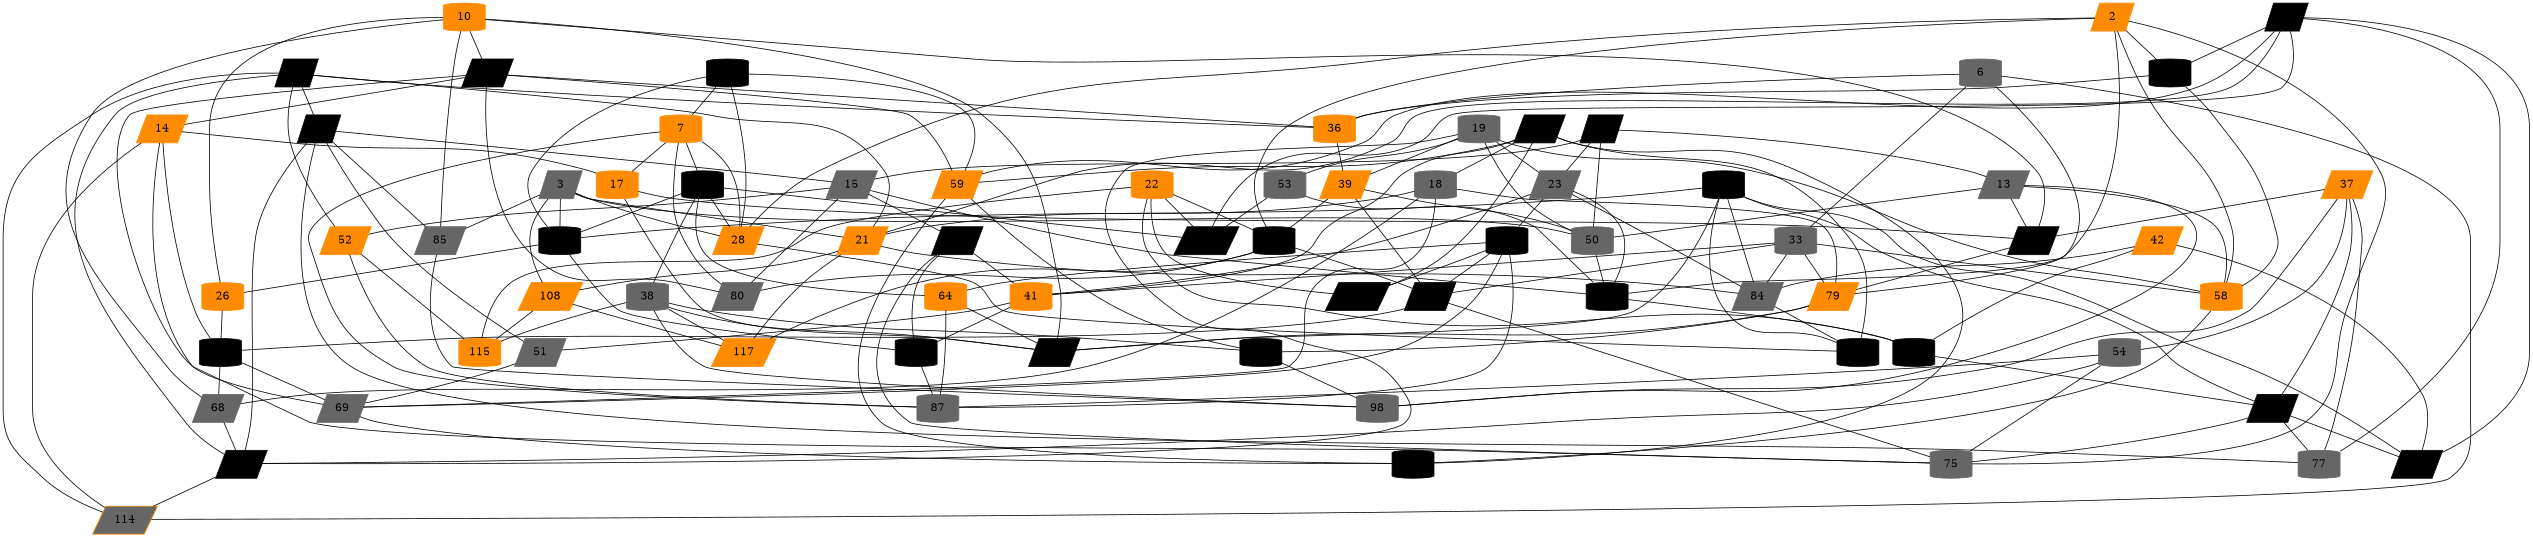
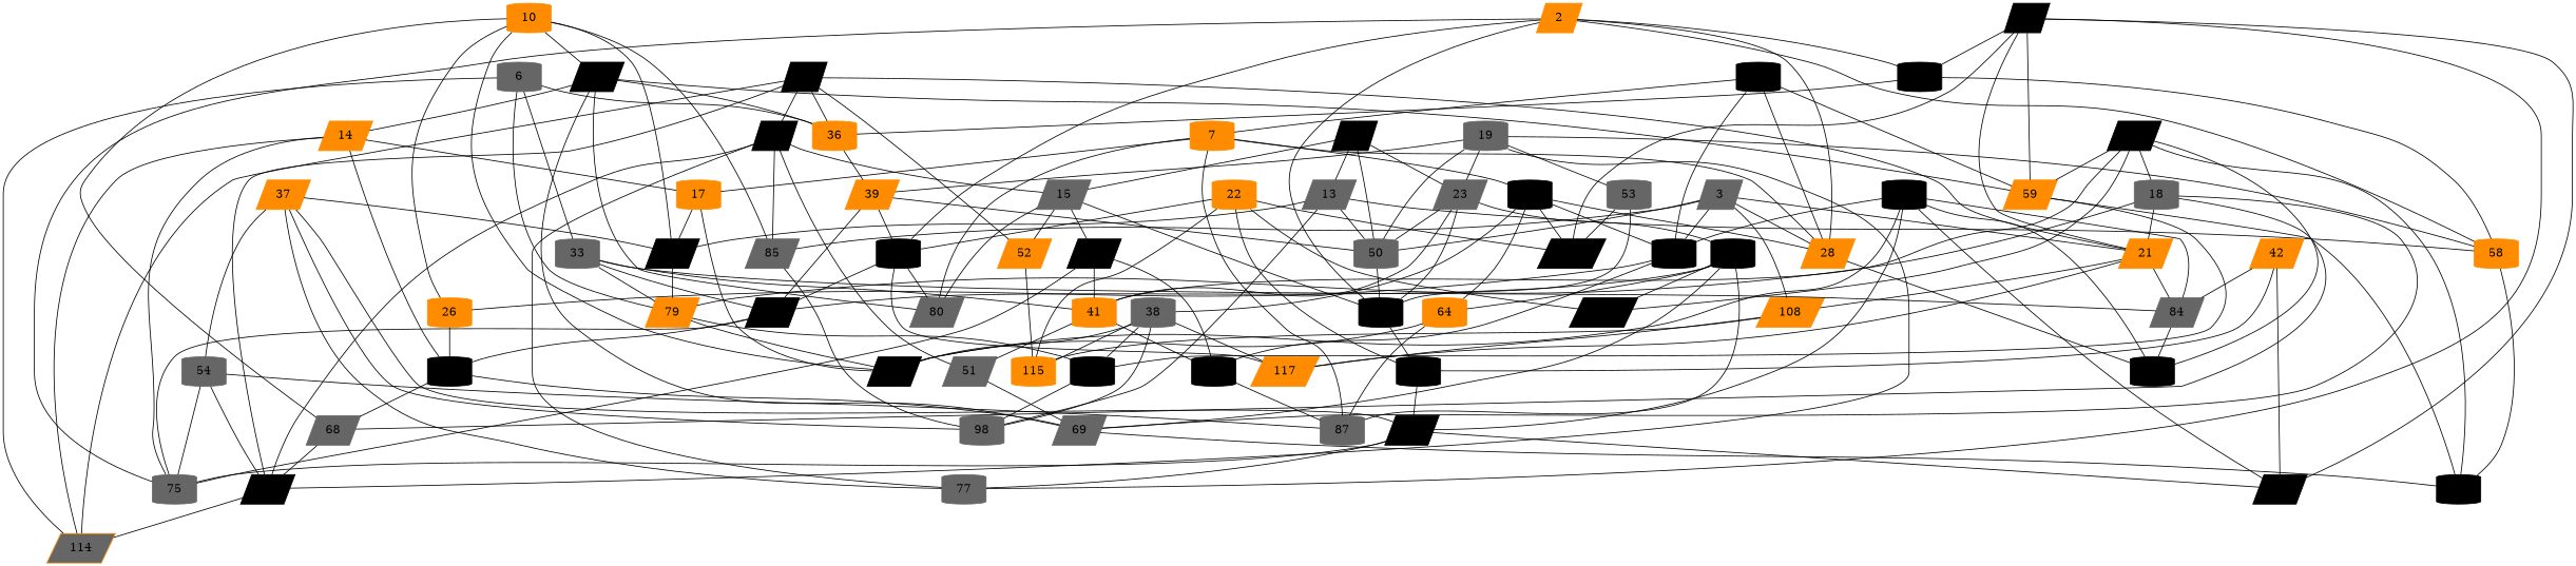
  graph {
    node [color=black shape=parallelogram style=filled]
    1 [super="+105"]
    9 [super="+92"]
    21 [color=darkorange super="+110"]
    36 [color=darkorange shape=cylinder super="+61"]
    52 [color=darkorange]
    86 [super="+97"]
    114 [color=darkorange fillcolor=gray40]
    85 [color=gray40]
    77 [color=gray40 shape=cylinder]
    15 [color=gray40 super="+32"]
    51 [color=gray40]
    108 [color=darkorange]
    84 [color=gray40 super="+100"]
    117 [color=darkorange]
    39 [color=darkorange super="+113"]
    87 [color=gray40 shape=cylinder super="+93"]
    115 [color=darkorange shape=cylinder]
    2 [color=darkorange super="+47"]
    28 [color=darkorange super="+63"]
    29 [shape=cylinder]
    46 [shape=cylinder super="+70"]
    58 [color=darkorange shape=cylinder super="+112"]
    60 [shape=cylinder super="+83"]
    75 [color=gray40 shape=cylinder super="+103"]
    119 [shape=cylinder]
    80 [color=gray40]
    49 [super="+62"]
    82 [shape=cylinder]
    67 [shape=cylinder]
    3 [color=gray40 super="+116"]
    25 [shape=cylinder super="+27"]
    50 [color=gray40 shape=cylinder super="+89"]
    26 [color=darkorange shape=cylinder]
    43 [shape=cylinder]
    98 [color=gray40 shape=cylinder super="+101"]
    7 [color=darkorange shape=cylinder super="+72"]
    12 [shape=cylinder super="+91"]
    17 [color=darkorange shape=cylinder]
    4 [shape=cylinder]
    59 [color=darkorange super="+111"]
    81 [shape=cylinder]
    5 [super="+88"]
    90
    107
    33 [color=gray40 shape=cylinder super="+35"]
    79 [color=darkorange super="+94"]
    41 [color=darkorange shape=cylinder super="+109"]
    6 [color=gray40 shape=cylinder]
    95 [super="+102"]
    38 [color=gray40 shape=cylinder super="+45"]
    64 [color=darkorange shape=cylinder]
    40 [super="+48"]
    13 [color=gray40 super="+65"]
    8
    23 [color=gray40 super="+31"]
    30
    44 [shape=cylinder super="+99"]
    69 [color=gray40 super="+78"]
    10 [color=darkorange shape=cylinder super="+34"]
    11 [super="+55"]
    68 [color=gray40]
    14 [color=darkorange super="+57"]
    66 [shape=cylinder super="+74"]
    16 [super="+104"]
    18 [color=gray40 shape=cylinder super="+76"]
    106
    19 [color=gray40 shape=cylinder super="+20"]
    53 [color=gray40 shape=cylinder]
    22 [color=darkorange shape=cylinder super="+71"]
    73 [super="+96"]
    24 [shape=cylinder super="+118"]
    37 [color=darkorange super="+56"]
    54 [color=gray40 shape=cylinder]
    42 [color=darkorange]
    1 -- 9
    1 -- 21
    1 -- 36
    1 -- 52
    1 -- 86
    1 -- 114
    9 -- 86
    9 -- 85
    9 -- 77
    9 -- 15
    9 -- 51
    21 -- 108
    21 -- 84
    21 -- 117
    36 -- 39
-   52 -- 87
    52 -- 115
    86 -- 114
    85 -- 98
    15 -- 52
    15 -- 60
    15 -- 80
    15 -- 30
    51 -- 69
    108 -- 117
    108 -- 115
    84 -- 119
    39 -- 46
    39 -- 49
    39 -- 50
    2 -- 28
    2 -- 29
    2 -- 46
    2 -- 58
    2 -- 60
    2 -- 75
    28 -- 119
    29 -- 36
    29 -- 58
    46 -- 117
    46 -- 80
    46 -- 49
    58 -- 82
    60 -- 67
    49 -- 75
    49 -- 66
    67 -- 73
    3 -- 21
    3 -- 85
    3 -- 108
    3 -- 28
    3 -- 25
    3 -- 50
    25 -- 26
    25 -- 43
    50 -- 60
    26 -- 66
    43 -- 87
    7 -- 87
    7 -- 28
    7 -- 80
    7 -- 12
    7 -- 17
    12 -- 28
    12 -- 25
    12 -- 107
    12 -- 38
    12 -- 64
    17 -- 95
    17 -- 40
    4 -- 28
    4 -- 25
    4 -- 7
    4 -- 59
    59 -- 82
    59 -- 81
    81 -- 98
    5 -- 21
    5 -- 77
    5 -- 29
    5 -- 59
    5 -- 90
    5 -- 107
    33 -- 84
-   33 -- 58
    33 -- 49
    33 -- 79
    33 -- 41
    79 -- 81
    79 -- 95
    41 -- 51
    41 -- 43
    6 -- 36
    6 -- 114
    6 -- 33
    6 -- 79
    38 -- 117
    38 -- 115
    38 -- 98
    38 -- 81
    38 -- 95
    64 -- 87
    64 -- 95
    40 -- 79
    13 -- 58
    13 -- 50
    13 -- 98
    13 -- 40 [weight=2]
    8 -- 15
    8 -- 50
    8 -- 13
    8 -- 23
-   23 -- 84
+   23 -- 50
    23 -- 60
    23 -- 41
    23 -- 44
    30 -- 75
    30 -- 43
    30 -- 41
    44 -- 87
    44 -- 49
    44 -- 64
    44 -- 69
    44 -- 106
    69 -- 82
    10 -- 85
    10 -- 26
    10 -- 95
    10 -- 40
    10 -- 11
    10 -- 68
    11 -- 36
    11 -- 80
    11 -- 59
    11 -- 69
    11 -- 14
    68 -- 86
    14 -- 114
    14 -- 75
    14 -- 17
    14 -- 66 [weight=2]
    66 -- 69
    66 -- 68
    16 -- 119
    16 -- 82
    16 -- 59
    16 -- 41
    16 -- 18
    16 -- 106
    18 -- 21
    18 -- 79
    18 -- 69
    18 -- 68
    19 -- 86
    19 -- 39
    19 -- 58
    19 -- 50
    19 -- 23
    19 -- 53
    53 -- 60
    53 -- 107
    22 -- 115
    22 -- 46
    22 -- 67
    22 -- 107
    22 -- 106 [weight=2]
    73 -- 77
    73 -- 75
    73 -- 90
    24 -- 84
    24 -- 119
    24 -- 25
    24 -- 90
    24 -- 95
    24 -- 73
    37 -- 77
    37 -- 98 [weight=2]
    37 -- 40
    37 -- 73
    37 -- 54
    54 -- 86
    54 -- 87
    54 -- 75
    42 -- 84
    42 -- 67
    42 -- 90
  }
